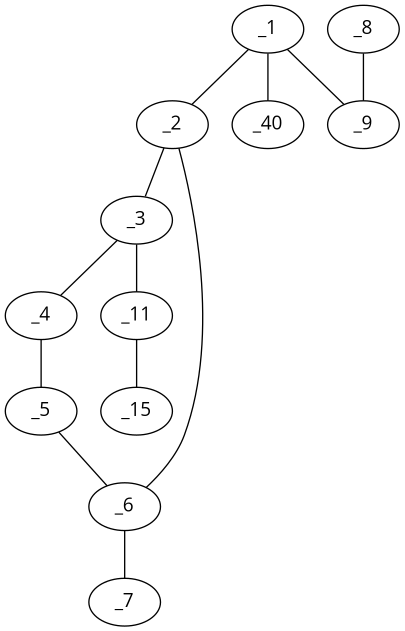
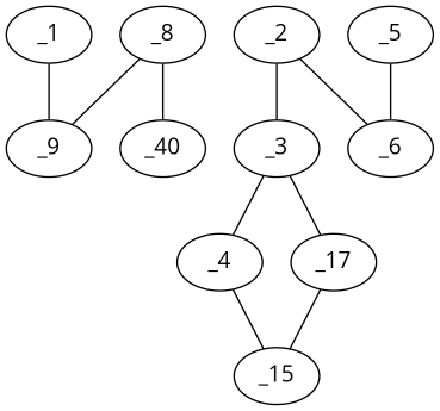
  graph {
    fontname="Open Sans"
    node [charge=0 chem=1 fontname="Open Sans" symbol="C  " x=2.866 y=0]
    edge [fontname="Open Sans" valence=1]
    _1 [y=0.5]
    _2 [chem=4 symbol="N  " x=3.7321]
    _9 [x=2]
    n4 [label=_40 y=1.5]
    _3 [x=4.6831 y=0.309]
    _6 [x=3.7321 y=-1]
    _4 [x=5.2709 y=-0.5]
-   _11 [x=4.9921 y=1.2601]
-   _7 [y=-1.5]
+   _11 [x=4.9921 y=1.2601 label=_17]
    _5 [x=4.6831 y=-1.309]
    n11 [label=_15 x=5.9703 y=1.468]
    _8 [x=2 y=-1]
-   _1 -- _2
    _1 -- _9
-   _1 -- n4
+   _8 -- n4
    _2 -- _3
    _2 -- _6
    _3 -- _4
    _3 -- _11
-   _6 -- _7
-   _4 -- _5
+   _4 -- n11
    _11 -- n11
    _5 -- _6
    _8 -- _9
  }
